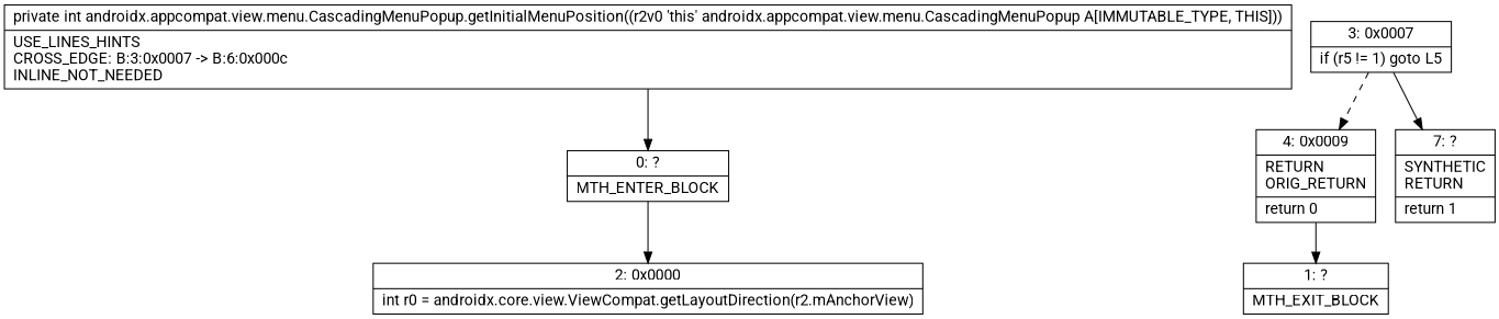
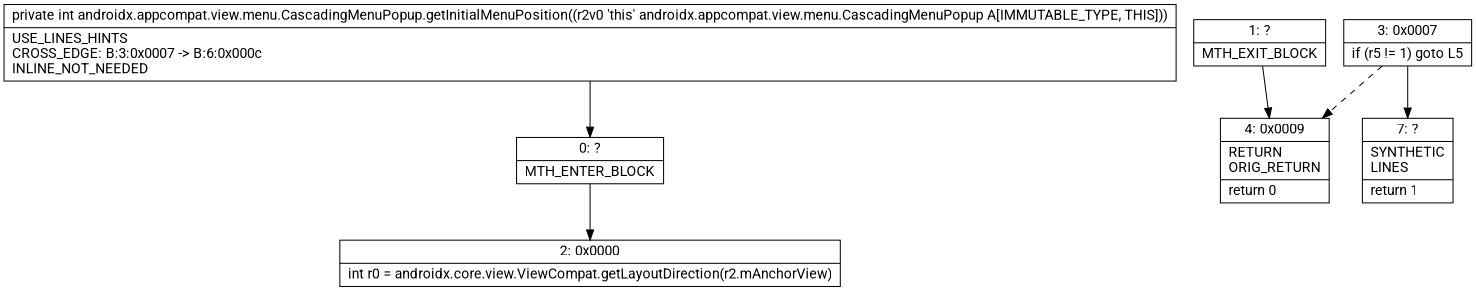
  digraph {
    fontname=Roboto
    node [fontname=Roboto shape=record]
    edge [fontname=Roboto]
    n1 [label="{0\:\ ?|MTH_ENTER_BLOCK\l}"]
    n2 [label="{2\:\ 0x0000|int r0 = androidx.core.view.ViewCompat.getLayoutDirection(r2.mAnchorView)\l}"]
    n3 [label="{3\:\ 0x0007|if (r5 != 1) goto L5\l}"]
    n4 [label="{4\:\ 0x0009|RETURN\lORIG_RETURN\l|return 0\l}"]
-   n5 [label="{7\:\ ?|SYNTHETIC\lRETURN\l|return 1\l}"]
+   n5 [label="{7\:\ ?|SYNTHETIC\lLINES\l|return 1\l}"]
    n6 [label="{1\:\ ?|MTH_EXIT_BLOCK\l}"]
    n7 [label="{private int androidx.appcompat.view.menu.CascadingMenuPopup.getInitialMenuPosition((r2v0 'this' androidx.appcompat.view.menu.CascadingMenuPopup A[IMMUTABLE_TYPE, THIS]))  | USE_LINES_HINTS\lCROSS_EDGE: B:3:0x0007 \-\> B:6:0x000c\lINLINE_NOT_NEEDED\l}"]
    n1 -> n2
    n3 -> n4 [style=dashed]
    n3 -> n5
-   n4 -> n6
+   n6 -> n4
    n7 -> n1
  }
